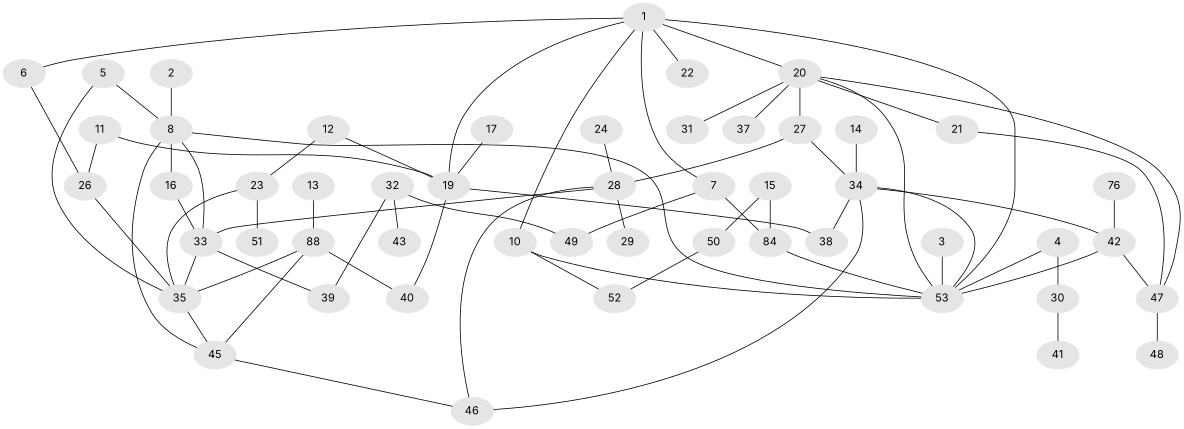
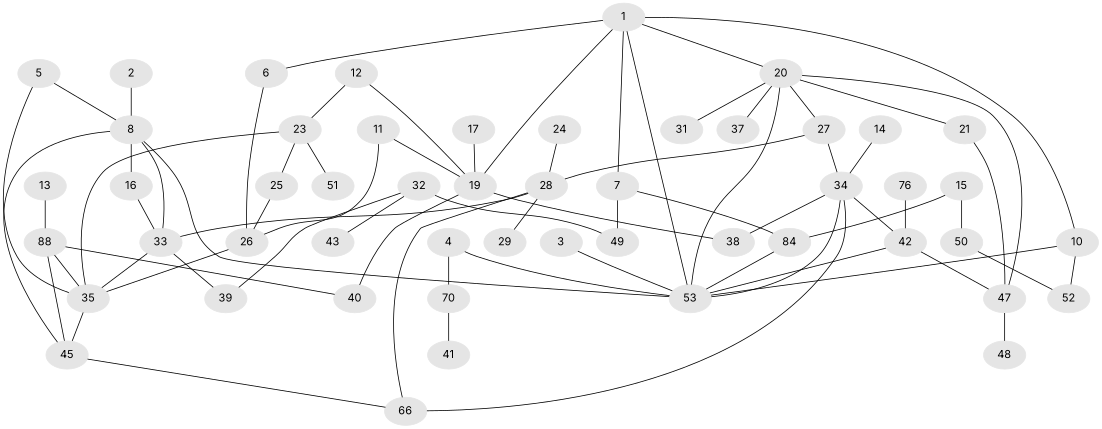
  graph {
    fontname=Inter
    node [color=gray90 fontname=Inter style=filled]
    edge [fontname=Inter weight=1.0]
    1
    6
    7
    10
    19
    20
-   22
    53
    26
    n10 [label=84]
    49
    52
    40
    38
    21
    27
    31
    37
    47
    2
    8
    16
    33
    45
    3
    4
-   30
+   30 [label=70]
    41
    5
    35
    39
-   46
+   46 [label=66]
    11
    12
    23
+   25
    51
    n38 [label=88]
    13
    14
    34
    42
    15
    50
    17
    28
    48
    24
    29
    32
    43
    n52 [label=76]
    1 -- 6
    1 -- 7
    1 -- 10
    1 -- 19
    1 -- 20
-   1 -- 22
    1 -- 53
    6 -- 26
    7 -- n10
    7 -- 49
    10 -- 53
    10 -- 52
    19 -- 40
    19 -- 38
    20 -- 53
    20 -- 21
    20 -- 27
    20 -- 31
    20 -- 37
    20 -- 47
    26 -- 35
    n10 -- 53
    21 -- 47
    27 -- 34
    27 -- 28 [weight=2.0]
    47 -- 48
    2 -- 8
    8 -- 53
    8 -- 16
    8 -- 33
    8 -- 45
    16 -- 33
    33 -- 35
    33 -- 39
    45 -- 46
    3 -- 53
    4 -- 53
    4 -- 30
    30 -- 41
    5 -- 8
    5 -- 35
    35 -- 45
    11 -- 19
    11 -- 26
    12 -- 19
    12 -- 23
    23 -- 35
+   23 -- 25
    23 -- 51
+   25 -- 26
    n38 -- 40
    n38 -- 45
    n38 -- 35
    13 -- n38
    14 -- 34
    34 -- 53
    34 -- 38
    34 -- 46
    34 -- 42
    42 -- 53
    42 -- 47
    15 -- n10
    15 -- 50
    50 -- 52
    17 -- 19
    28 -- 33
    28 -- 46
    28 -- 29
    24 -- 28
    32 -- 49
    32 -- 39
    32 -- 43
    n52 -- 42
  }
